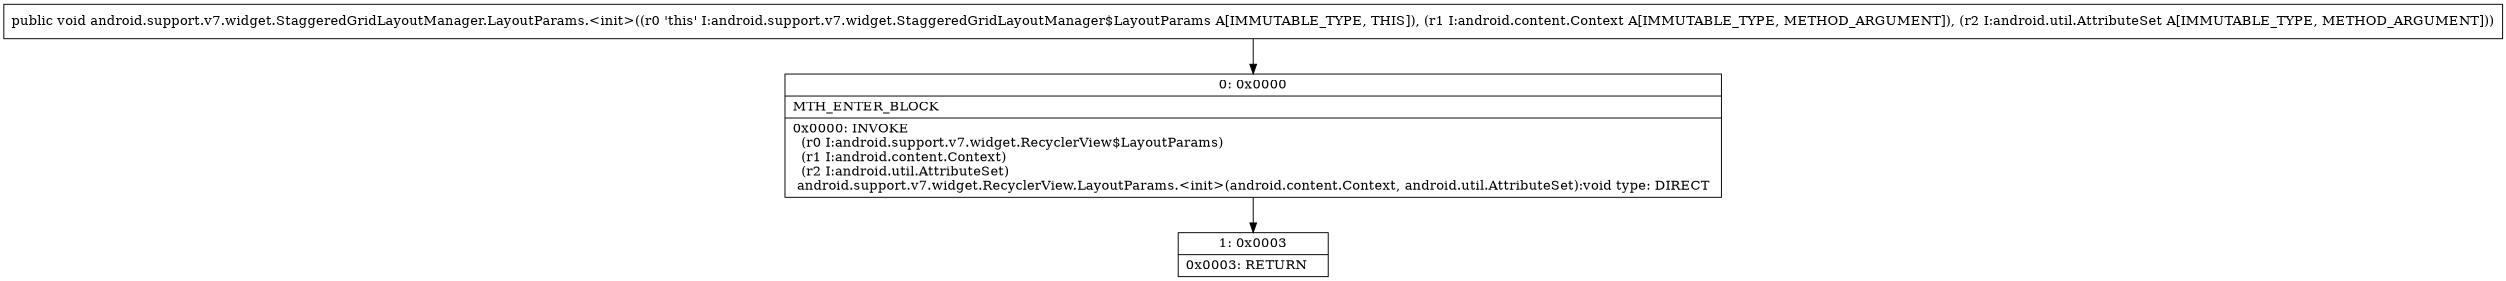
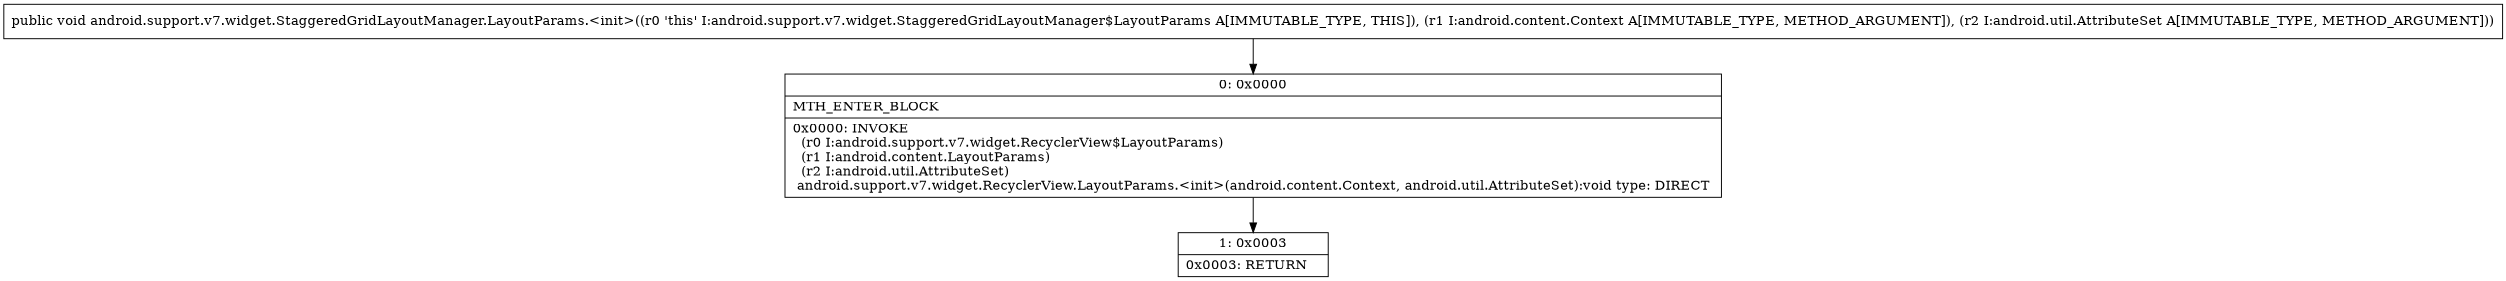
  digraph {
    fontname="DejaVu Serif"
    node [shape=record fontname="DejaVu Serif"]
    edge [fontname="DejaVu Serif"]
-   n1 [label="{0\:\ 0x0000|MTH_ENTER_BLOCK\l|0x0000: INVOKE  \l  (r0 I:android.support.v7.widget.RecyclerView$LayoutParams)\l  (r1 I:android.content.Context)\l  (r2 I:android.util.AttributeSet)\l android.support.v7.widget.RecyclerView.LayoutParams.\<init\>(android.content.Context, android.util.AttributeSet):void type: DIRECT \l}"]
+   n1 [label="{0\:\ 0x0000|MTH_ENTER_BLOCK\l|0x0000: INVOKE  \l  (r0 I:android.support.v7.widget.RecyclerView$LayoutParams)\l  (r1 I:android.content.LayoutParams)\l  (r2 I:android.util.AttributeSet)\l android.support.v7.widget.RecyclerView.LayoutParams.\<init\>(android.content.Context, android.util.AttributeSet):void type: DIRECT \l}"]
    n2 [label="{1\:\ 0x0003|0x0003: RETURN   \l}"]
    n3 [label="{public void android.support.v7.widget.StaggeredGridLayoutManager.LayoutParams.\<init\>((r0 'this' I:android.support.v7.widget.StaggeredGridLayoutManager$LayoutParams A[IMMUTABLE_TYPE, THIS]), (r1 I:android.content.Context A[IMMUTABLE_TYPE, METHOD_ARGUMENT]), (r2 I:android.util.AttributeSet A[IMMUTABLE_TYPE, METHOD_ARGUMENT])) }"]
    n1 -> n2
    n3 -> n1
  }
